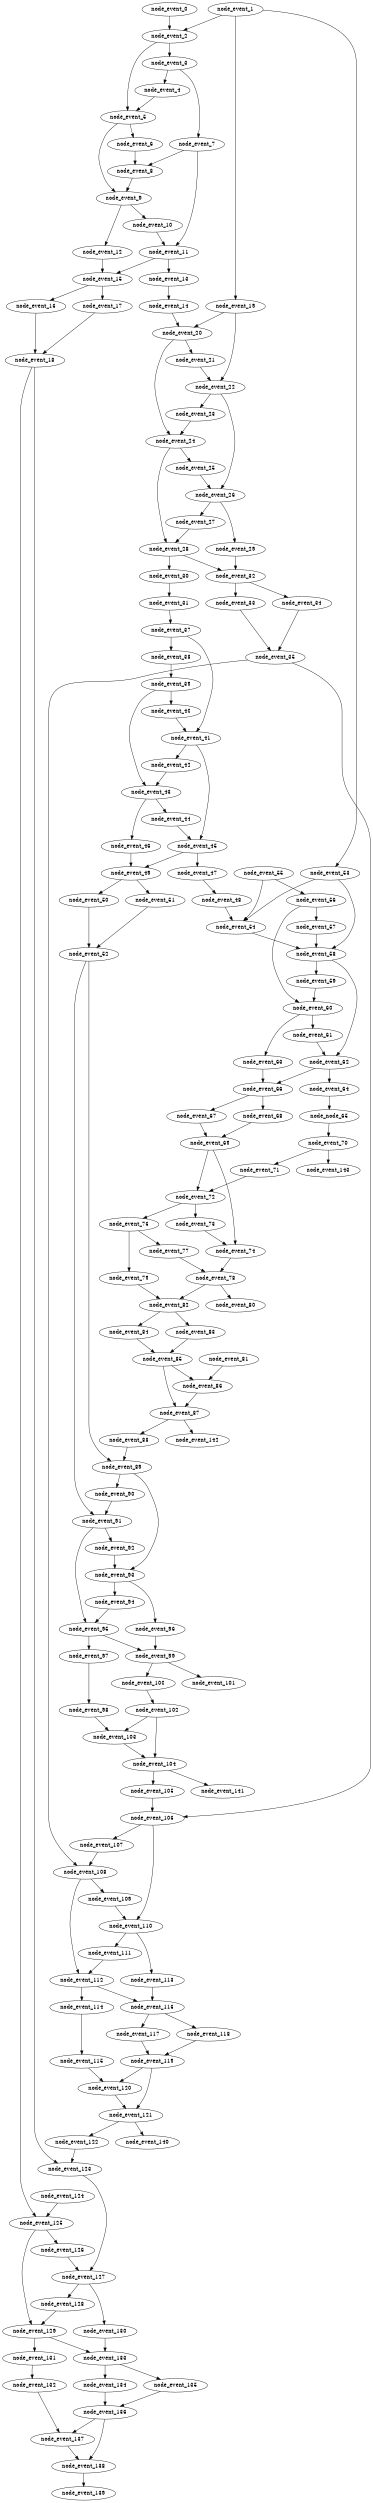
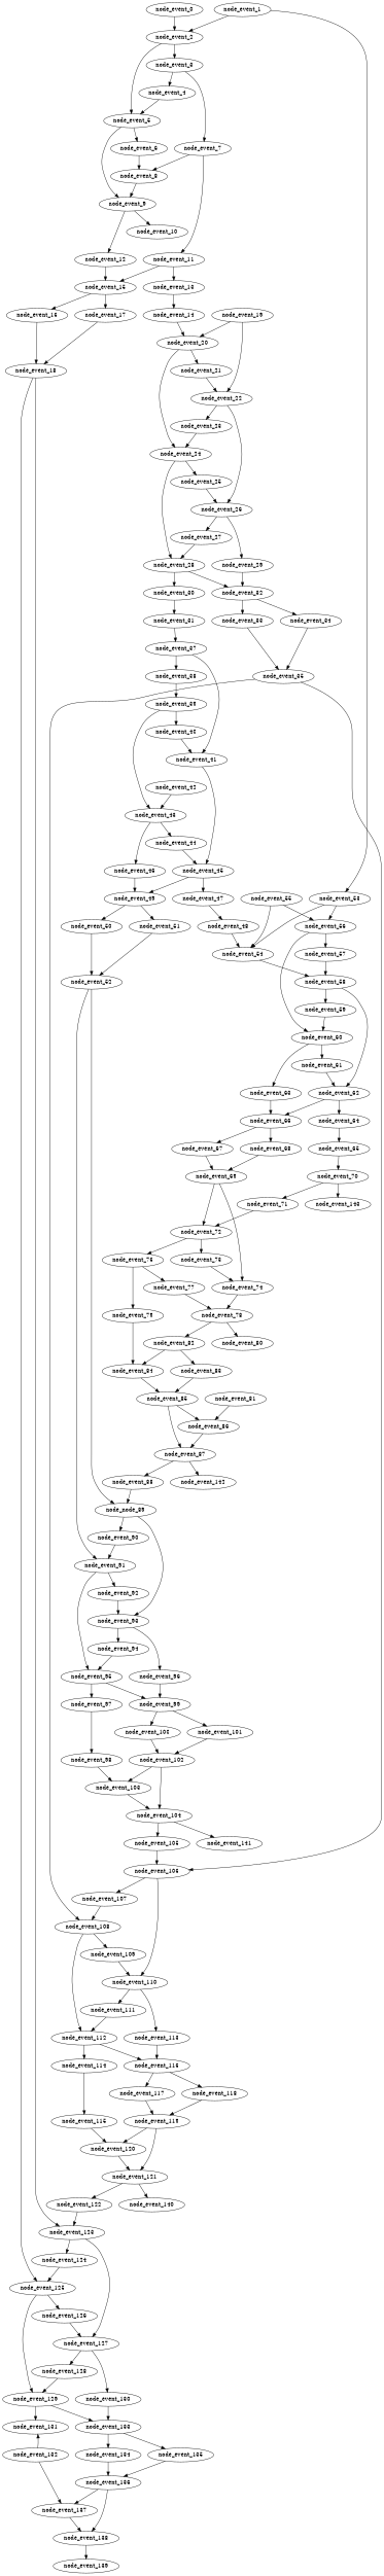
  digraph {
    node [Dependencies=0 Depth=2 EventType="DotQasm.Scheduling.GateEvent" Latency="00:00:00.0010000" Priority=0.003]
    node_event_0 [Depth=1 EventIndex=0 Priority=0.1560000000000001]
    node_event_2 [Dependencies=2 EventIndex=2 EventType="DotQasm.Scheduling.ControlledGateEvent" Latency="00:00:00.0020000" Priority=0.1550000000000001]
    node_event_3 [Dependencies=3 Depth=3 EventIndex=3 EventType="DotQasm.Scheduling.ControlledGateEvent" Latency="00:00:00.0020000" Priority=0.1530000000000001]
    node_event_5 [Dependencies=8 Depth=5 EventIndex=5 EventType="DotQasm.Scheduling.ControlledGateEvent" Latency="00:00:00.0020000" Priority=0.1500000000000001]
    node_event_1 [Depth=1 EventIndex=1 Priority=0.1560000000000001]
    node_event_19 [Dependencies=1 EventIndex=19 EventType="DotQasm.Scheduling.ControlledGateEvent" Latency="00:00:00.0020000" Priority=0.1390000000000001]
    node_event_53 [Dependencies=1 EventIndex=53 EventType="DotQasm.Scheduling.ControlledGateEvent" Latency="00:00:00.0020000" Priority=0.10700000000000008]
    node_event_20 [Dependencies=47 Depth=14 EventIndex=20 EventType="DotQasm.Scheduling.ControlledGateEvent" Latency="00:00:00.0020000" Priority=0.1370000000000001]
    node_event_22 [Dependencies=51 Depth=16 EventIndex=22 EventType="DotQasm.Scheduling.ControlledGateEvent" Latency="00:00:00.0020000" Priority=0.1340000000000001]
    node_event_54 [Dependencies=1349 Depth=36 EventIndex=54 EventType="DotQasm.Scheduling.ControlledGateEvent" Latency="00:00:00.0020000" Priority=0.10500000000000008]
    node_event_56 [Dependencies=1353 Depth=38 EventIndex=56 EventType="DotQasm.Scheduling.ControlledGateEvent" Latency="00:00:00.0020000" Priority=0.10200000000000008]
    node_event_4 [Dependencies=4 Depth=4 EventIndex=4 Priority=0.1510000000000001]
    node_event_7 [Dependencies=14 Depth=7 EventIndex=7 EventType="DotQasm.Scheduling.ControlledGateEvent" Latency="00:00:00.0020000" Priority=0.1470000000000001]
    node_event_6 [Dependencies=9 Depth=6 EventIndex=6 Priority=0.1480000000000001]
    node_event_9 [Dependencies=25 Depth=9 EventIndex=9 EventType="DotQasm.Scheduling.ControlledGateEvent" Latency="00:00:00.0020000" Priority=0.1440000000000001]
    node_event_8 [Dependencies=15 Depth=8 EventIndex=8 Priority=0.1450000000000001]
    node_event_11 [Dependencies=42 Depth=11 EventIndex=11 EventType="DotQasm.Scheduling.ControlledGateEvent" Latency="00:00:00.0020000" Priority=0.1410000000000001]
    node_event_10 [Dependencies=26 Depth=10 EventIndex=10 Priority=0.1420000000000001]
    node_event_12 [Dependencies=26 Depth=10 EventIndex=12 Priority=0.029000000000000012]
    node_event_13 [Dependencies=43 Depth=12 EventIndex=13 Priority=0.1390000000000001]
    node_event_15 [Dependencies=70 Depth=12 EventIndex=15 EventType="DotQasm.Scheduling.ControlledGateEvent" Latency="00:00:00.0020000" Priority=0.02800000000000001]
    node_event_14 [Dependencies=44 Depth=13 EventIndex=14 Priority=0.1380000000000001]
    node_event_16 [Dependencies=71 Depth=13 EventIndex=16 Priority=0.02600000000000001]
    node_event_17 [Dependencies=71 Depth=13 EventIndex=17 Priority=0.02600000000000001]
    node_event_21 [Dependencies=48 Depth=15 EventIndex=21 Priority=0.1350000000000001]
    node_event_24 [Dependencies=101 Depth=18 EventIndex=24 EventType="DotQasm.Scheduling.ControlledGateEvent" Latency="00:00:00.0020000" Priority=0.1310000000000001]
    node_event_18 [Dependencies=144 Depth=14 EventIndex=18 EventType="DotQasm.Scheduling.ControlledGateEvent" Latency="00:00:00.0020000" Priority=0.02500000000000001]
    node_event_123 [Dependencies=510339784 Depth=88 EventIndex=123 EventType="DotQasm.Scheduling.ControlledGateEvent" Latency="00:00:00.0020000" Priority=0.023000000000000007]
    node_event_125 [Dependencies=510339931 Depth=90 EventIndex=125 EventType="DotQasm.Scheduling.ControlledGateEvent" Latency="00:00:00.0020000" Priority=0.020000000000000004]
    node_event_124 [Dependencies=510339785 Depth=89 EventIndex=124 Priority=0.021000000000000005]
    node_event_127 [Dependencies=1020679718 Depth=92 EventIndex=127 EventType="DotQasm.Scheduling.ControlledGateEvent" Latency="00:00:00.0020000" Priority=0.017]
    node_event_126 [Dependencies=510339932 Depth=91 EventIndex=126 Priority=0.018000000000000002]
    node_event_129 [Dependencies=1531019652 Depth=94 EventIndex=129 EventType="DotQasm.Scheduling.ControlledGateEvent" Latency="00:00:00.0020000" Priority=0.014000000000000002]
    node_event_23 [Dependencies=52 Depth=17 EventIndex=23 Priority=0.1320000000000001]
    node_event_26 [Dependencies=155 Depth=20 EventIndex=26 EventType="DotQasm.Scheduling.ControlledGateEvent" Latency="00:00:00.0020000" Priority=0.12800000000000009]
    node_event_25 [Dependencies=102 Depth=19 EventIndex=25 Priority=0.1290000000000001]
    node_event_28 [Dependencies=259 Depth=22 EventIndex=28 EventType="DotQasm.Scheduling.ControlledGateEvent" Latency="00:00:00.0020000" Priority=0.12500000000000008]
    node_event_27 [Dependencies=156 Depth=21 EventIndex=27 Priority=0.12600000000000008]
    node_event_29 [Dependencies=156 Depth=21 EventIndex=29 Priority=0.05000000000000003]
    node_event_30 [Dependencies=260 Depth=23 EventIndex=30 Priority=0.1230000000000001]
    node_event_32 [Dependencies=417 Depth=23 EventIndex=32 EventType="DotQasm.Scheduling.ControlledGateEvent" Latency="00:00:00.0020000" Priority=0.04900000000000003]
    node_event_31 [Dependencies=261 Depth=24 EventIndex=31 Priority=0.1220000000000001]
    node_event_33 [Dependencies=418 Depth=24 EventIndex=33 Priority=0.04700000000000003]
    node_event_34 [Dependencies=418 Depth=24 EventIndex=34 Priority=0.04700000000000003]
    node_event_37 [Dependencies=264 Depth=25 EventIndex=37 EventType="DotQasm.Scheduling.ControlledGateEvent" Latency="00:00:00.0020000" Priority=0.1210000000000001]
    node_event_38 [Dependencies=265 Depth=26 EventIndex=38 Priority=0.11900000000000009]
    node_event_41 [Dependencies=535 Depth=29 EventIndex=41 EventType="DotQasm.Scheduling.ControlledGateEvent" Latency="00:00:00.0020000" Priority=0.11500000000000009]
    node_event_35 [Dependencies=838 Depth=25 EventIndex=35 EventType="DotQasm.Scheduling.ControlledGateEvent" Latency="00:00:00.0020000" Priority=0.04600000000000003]
    node_event_106 [Dependencies=22188165 Depth=75 EventIndex=106 EventType="DotQasm.Scheduling.ControlledGateEvent" Latency="00:00:00.0020000" Priority=0.044000000000000025]
    node_event_108 [Dependencies=22189006 Depth=77 EventIndex=108 EventType="DotQasm.Scheduling.ControlledGateEvent" Latency="00:00:00.0020000" Priority=0.04100000000000002]
    node_event_107 [Dependencies=22188166 Depth=76 EventIndex=107 Priority=0.04200000000000002]
    node_event_110 [Dependencies=44377174 Depth=79 EventIndex=110 EventType="DotQasm.Scheduling.ControlledGateEvent" Latency="00:00:00.0020000" Priority=0.03800000000000002]
    node_event_109 [Dependencies=22189007 Depth=78 EventIndex=109 Priority=0.03900000000000002]
    node_event_112 [Dependencies=66566183 Depth=81 EventIndex=112 EventType="DotQasm.Scheduling.ControlledGateEvent" Latency="00:00:00.0020000" Priority=0.03500000000000002]
    node_event_39 [Dependencies=268 Depth=27 EventIndex=39 EventType="DotQasm.Scheduling.ControlledGateEvent" Latency="00:00:00.0020000" Priority=0.11800000000000009]
    node_event_40 [Dependencies=269 Depth=28 EventIndex=40 Priority=0.11600000000000009]
    node_event_43 [Dependencies=806 Depth=31 EventIndex=43 EventType="DotQasm.Scheduling.ControlledGateEvent" Latency="00:00:00.0020000" Priority=0.11200000000000009]
    node_event_42 [Dependencies=536 Depth=30 EventIndex=42 Priority=0.11300000000000009]
    node_event_45 [Dependencies=1344 Depth=33 EventIndex=45 EventType="DotQasm.Scheduling.ControlledGateEvent" Latency="00:00:00.0020000" Priority=0.10900000000000008]
    node_event_44 [Dependencies=807 Depth=32 EventIndex=44 Priority=0.11000000000000008]
    node_event_46 [Dependencies=807 Depth=32 EventIndex=46 Priority=0.07100000000000005]
    node_event_47 [Dependencies=1345 Depth=34 EventIndex=47 Priority=0.10700000000000008]
    node_event_49 [Dependencies=2153 Depth=34 EventIndex=49 EventType="DotQasm.Scheduling.ControlledGateEvent" Latency="00:00:00.0020000" Priority=0.07000000000000005]
    node_event_48 [Dependencies=1346 Depth=35 EventIndex=48 Priority=0.10600000000000008]
    node_event_50 [Dependencies=2154 Depth=35 EventIndex=50 Priority=0.06800000000000005]
    node_event_51 [Dependencies=2154 Depth=35 EventIndex=51 Priority=0.06800000000000005]
    node_event_58 [Dependencies=2705 Depth=40 EventIndex=58 EventType="DotQasm.Scheduling.ControlledGateEvent" Latency="00:00:00.0020000" Priority=0.09900000000000007]
    node_event_52 [Dependencies=4310 Depth=36 EventIndex=52 EventType="DotQasm.Scheduling.ControlledGateEvent" Latency="00:00:00.0020000" Priority=0.06700000000000005]
-   node_event_89 [Dependencies=962038 Depth=62 EventIndex=89 EventType="DotQasm.Scheduling.ControlledGateEvent" Latency="00:00:00.0020000" Priority=0.06500000000000004]
+   node_event_89 [Dependencies=962038 Depth=62 EventIndex=89 EventType="DotQasm.Scheduling.ControlledGateEvent" Latency="00:00:00.0020000" Priority=0.06500000000000004 label=node_node_89]
    node_event_91 [Dependencies=966351 Depth=64 EventIndex=91 EventType="DotQasm.Scheduling.ControlledGateEvent" Latency="00:00:00.0020000" Priority=0.06200000000000004]
    node_event_90 [Dependencies=962039 Depth=63 EventIndex=90 Priority=0.06300000000000004]
    node_event_93 [Dependencies=1928392 Depth=66 EventIndex=93 EventType="DotQasm.Scheduling.ControlledGateEvent" Latency="00:00:00.0020000" Priority=0.05900000000000004]
    node_event_92 [Dependencies=966352 Depth=65 EventIndex=92 Priority=0.06000000000000004]
    node_event_95 [Dependencies=2894746 Depth=68 EventIndex=95 EventType="DotQasm.Scheduling.ControlledGateEvent" Latency="00:00:00.0020000" Priority=0.056000000000000036]
    node_event_57 [Dependencies=1354 Depth=39 EventIndex=57 Priority=0.10000000000000007]
    node_event_60 [Dependencies=4061 Depth=42 EventIndex=60 EventType="DotQasm.Scheduling.ControlledGateEvent" Latency="00:00:00.0020000" Priority=0.09600000000000007]
    node_event_55 [Dependencies=1350 Depth=37 EventIndex=55 Priority=0.10300000000000008]
    node_event_59 [Dependencies=2706 Depth=41 EventIndex=59 Priority=0.09700000000000007]
    node_event_62 [Dependencies=6769 Depth=44 EventIndex=62 EventType="DotQasm.Scheduling.ControlledGateEvent" Latency="00:00:00.0020000" Priority=0.09300000000000007]
    node_event_61 [Dependencies=4062 Depth=43 EventIndex=61 Priority=0.09400000000000007]
    node_event_63 [Dependencies=4062 Depth=43 EventIndex=63 Priority=0.09200000000000007]
    node_event_64 [Dependencies=6770 Depth=45 EventIndex=64 Priority=0.09100000000000007]
    node_event_66 [Dependencies=10833 Depth=45 EventIndex=66 EventType="DotQasm.Scheduling.ControlledGateEvent" Latency="00:00:00.0020000" Priority=0.09100000000000007]
-   node_event_65 [Dependencies=6771 Depth=46 EventIndex=65 Priority=0.09000000000000007 label=node_node_65]
+   node_event_65 [Dependencies=6771 Depth=46 EventIndex=65 Priority=0.09000000000000007]
    node_event_67 [Dependencies=10834 Depth=46 EventIndex=67 Priority=0.08900000000000007]
    node_event_68 [Dependencies=10834 Depth=46 EventIndex=68 Priority=0.08900000000000007]
    node_event_70 [Dependencies=6772 Depth=47 EventIndex=70 EventType="DotQasm.Scheduling.ControlledGateEvent" Latency="00:00:00.0020000" Priority=0.08900000000000007]
    node_event_71 [Dependencies=6773 Depth=48 EventIndex=71 Priority=0.08700000000000006]
    node_event_143 [Dependencies=6773 Depth=48 EventIndex=143 EventType="DotQasm.Scheduling.MeasurementEvent" Latency="00:00:00.0030000"]
    node_event_69 [Dependencies=21670 Depth=47 EventIndex=69 EventType="DotQasm.Scheduling.ControlledGateEvent" Latency="00:00:00.0020000" Priority=0.08800000000000006]
    node_event_72 [Dependencies=28445 Depth=49 EventIndex=72 EventType="DotQasm.Scheduling.ControlledGateEvent" Latency="00:00:00.0020000" Priority=0.08600000000000006]
    node_event_74 [Dependencies=50118 Depth=51 EventIndex=74 EventType="DotQasm.Scheduling.ControlledGateEvent" Latency="00:00:00.0020000" Priority=0.08300000000000006]
    node_event_73 [Dependencies=28446 Depth=50 EventIndex=73 Priority=0.08400000000000006]
    node_event_76 [Dependencies=78566 Depth=53 EventIndex=76 EventType="DotQasm.Scheduling.ControlledGateEvent" Latency="00:00:00.0020000" Priority=0.08000000000000006]
    node_event_78 [Dependencies=128687 Depth=55 EventIndex=78 EventType="DotQasm.Scheduling.ControlledGateEvent" Latency="00:00:00.0020000" Priority=0.07700000000000005]
    node_event_77 [Dependencies=78567 Depth=54 EventIndex=77 Priority=0.07800000000000006]
    node_event_79 [Dependencies=78567 Depth=54 EventIndex=79 Priority=0.07600000000000005]
    node_event_80 [Dependencies=128688 Depth=56 EventIndex=80 Priority=0.07200000000000005]
    node_event_82 [Dependencies=207256 Depth=56 EventIndex=82 EventType="DotQasm.Scheduling.ControlledGateEvent" Latency="00:00:00.0020000" Priority=0.07500000000000005]
    node_event_83 [Dependencies=207257 Depth=57 EventIndex=83 Priority=0.07300000000000005]
    node_event_84 [Dependencies=207257 Depth=57 EventIndex=84 Priority=0.07300000000000005]
    node_event_81 [Dependencies=128689 Depth=57 EventIndex=81 Priority=0.07100000000000005]
    node_event_86 [Dependencies=543207 Depth=59 EventIndex=86 EventType="DotQasm.Scheduling.ControlledGateEvent" Latency="00:00:00.0020000" Priority=0.07000000000000005]
    node_event_87 [Dependencies=957725 Depth=60 EventIndex=87 EventType="DotQasm.Scheduling.ControlledGateEvent" Latency="00:00:00.0020000" Priority=0.06800000000000005]
    node_event_85 [Dependencies=414516 Depth=58 EventIndex=85 EventType="DotQasm.Scheduling.ControlledGateEvent" Latency="00:00:00.0020000" Priority=0.07200000000000005]
    node_event_88 [Dependencies=957726 Depth=61 EventIndex=88 Priority=0.06600000000000004]
    node_event_142 [Dependencies=957726 Depth=61 EventIndex=142 EventType="DotQasm.Scheduling.MeasurementEvent" Latency="00:00:00.0030000"]
    node_event_94 [Dependencies=1928393 Depth=67 EventIndex=94 Priority=0.05700000000000004]
    node_event_96 [Dependencies=1928393 Depth=67 EventIndex=96 Priority=0.055000000000000035]
    node_event_97 [Dependencies=2894747 Depth=69 EventIndex=97 Priority=0.05100000000000003]
    node_event_99 [Dependencies=4823141 Depth=69 EventIndex=99 EventType="DotQasm.Scheduling.ControlledGateEvent" Latency="00:00:00.0020000" Priority=0.054000000000000034]
    node_event_98 [Dependencies=2894748 Depth=70 EventIndex=98 Priority=0.05000000000000003]
    node_event_100 [Dependencies=4823142 Depth=70 EventIndex=100 Priority=0.05200000000000003]
    node_event_101 [Dependencies=4823142 Depth=70 EventIndex=101 Priority=0.05200000000000003]
    node_event_103 [Dependencies=12541036 Depth=72 EventIndex=103 EventType="DotQasm.Scheduling.ControlledGateEvent" Latency="00:00:00.0020000" Priority=0.04900000000000003]
    node_event_104 [Dependencies=22187324 Depth=73 EventIndex=104 EventType="DotQasm.Scheduling.ControlledGateEvent" Latency="00:00:00.0020000" Priority=0.04700000000000003]
    node_event_102 [Dependencies=9646286 Depth=71 EventIndex=102 EventType="DotQasm.Scheduling.ControlledGateEvent" Latency="00:00:00.0020000" Priority=0.05100000000000003]
    node_event_105 [Dependencies=22187325 Depth=74 EventIndex=105 Priority=0.045000000000000026]
    node_event_141 [Dependencies=22187325 Depth=74 EventIndex=141 EventType="DotQasm.Scheduling.MeasurementEvent" Latency="00:00:00.0030000"]
    node_event_111 [Dependencies=44377175 Depth=80 EventIndex=111 Priority=0.03600000000000002]
    node_event_113 [Dependencies=44377175 Depth=80 EventIndex=113 Priority=0.034000000000000016]
    node_event_114 [Dependencies=66566184 Depth=82 EventIndex=114 Priority=0.030000000000000013]
    node_event_116 [Dependencies=110943360 Depth=82 EventIndex=116 EventType="DotQasm.Scheduling.ControlledGateEvent" Latency="00:00:00.0020000" Priority=0.033000000000000015]
    node_event_115 [Dependencies=66566185 Depth=83 EventIndex=115 Priority=0.029000000000000012]
    node_event_117 [Dependencies=110943361 Depth=83 EventIndex=117 Priority=0.031000000000000014]
    node_event_118 [Dependencies=110943361 Depth=83 EventIndex=118 Priority=0.031000000000000014]
    node_event_120 [Dependencies=288452911 Depth=85 EventIndex=120 EventType="DotQasm.Scheduling.ControlledGateEvent" Latency="00:00:00.0020000" Priority=0.02800000000000001]
    node_event_121 [Dependencies=510339637 Depth=86 EventIndex=121 EventType="DotQasm.Scheduling.ControlledGateEvent" Latency="00:00:00.0020000" Priority=0.02600000000000001]
    node_event_119 [Dependencies=221886724 Depth=84 EventIndex=119 EventType="DotQasm.Scheduling.ControlledGateEvent" Latency="00:00:00.0020000" Priority=0.030000000000000013]
    node_event_122 [Dependencies=510339638 Depth=87 EventIndex=122 Priority=0.024000000000000007]
    node_event_140 [Dependencies=510339638 Depth=87 EventIndex=140 EventType="DotQasm.Scheduling.MeasurementEvent" Latency="00:00:00.0030000"]
    node_event_128 [Dependencies=1020679719 Depth=93 EventIndex=128 Priority=0.015000000000000003]
    node_event_130 [Dependencies=1020679719 Depth=93 EventIndex=130 Priority=0.013000000000000001]
    node_event_131 [Dependencies=1531019653 Depth=95 EventIndex=131 Priority=0.009000000000000001]
    node_event_133 [Dependencies=-1743267923 Depth=95 EventIndex=133 EventType="DotQasm.Scheduling.ControlledGateEvent" Latency="00:00:00.0020000" Priority=0.012000000000000002]
    node_event_132 [Dependencies=1531019654 Depth=96 EventIndex=132 Priority=0.008]
    node_event_134 [Dependencies=-1743267922 Depth=96 EventIndex=134 Priority=0.010000000000000002]
    node_event_135 [Dependencies=-1743267922 Depth=96 EventIndex=135 Priority=0.010000000000000002]
    node_event_137 [Dependencies=-1955516186 Depth=98 EventIndex=137 EventType="DotQasm.Scheduling.ControlledGateEvent" Latency="00:00:00.0020000" Priority=0.007]
    node_event_138 [Dependencies=-1147084730 Depth=99 EventIndex=138 EventType="DotQasm.Scheduling.ControlledGateEvent" Latency="00:00:00.0020000" Priority=0.005]
    node_event_136 [Dependencies=808431454 Depth=97 EventIndex=136 EventType="DotQasm.Scheduling.ControlledGateEvent" Latency="00:00:00.0020000" Priority=0.009000000000000001]
    node_event_139 [Dependencies=-1147084729 Depth=100 EventIndex=139 EventType="DotQasm.Scheduling.MeasurementEvent" Latency="00:00:00.0030000"]
    node_event_0 -> node_event_2
    node_event_2 -> node_event_3
    node_event_2 -> node_event_5
    node_event_3 -> node_event_4
    node_event_3 -> node_event_7
    node_event_5 -> node_event_6
    node_event_5 -> node_event_9
    node_event_1 -> node_event_2
-   node_event_1 -> node_event_19
    node_event_1 -> node_event_53
    node_event_19 -> node_event_20
    node_event_19 -> node_event_22
    node_event_53 -> node_event_54
-   node_event_53 -> node_event_58
+   node_event_53 -> node_event_56
    node_event_20 -> node_event_21
    node_event_20 -> node_event_24
    node_event_22 -> node_event_23
    node_event_22 -> node_event_26
    node_event_54 -> node_event_58
    node_event_56 -> node_event_57
    node_event_56 -> node_event_60
    node_event_4 -> node_event_5
    node_event_7 -> node_event_8
    node_event_7 -> node_event_11
    node_event_6 -> node_event_8
    node_event_9 -> node_event_10
    node_event_9 -> node_event_12
    node_event_8 -> node_event_9
    node_event_11 -> node_event_13
    node_event_11 -> node_event_15
-   node_event_10 -> node_event_11
    node_event_12 -> node_event_15
    node_event_13 -> node_event_14
    node_event_15 -> node_event_16
    node_event_15 -> node_event_17
    node_event_14 -> node_event_20
    node_event_16 -> node_event_18
    node_event_17 -> node_event_18
    node_event_21 -> node_event_22
    node_event_24 -> node_event_25
    node_event_24 -> node_event_28
    node_event_18 -> node_event_123
    node_event_18 -> node_event_125
+   node_event_123 -> node_event_124
    node_event_123 -> node_event_127
    node_event_125 -> node_event_126
    node_event_125 -> node_event_129
    node_event_124 -> node_event_125
    node_event_127 -> node_event_128
    node_event_127 -> node_event_130
    node_event_126 -> node_event_127
    node_event_129 -> node_event_131
    node_event_129 -> node_event_133
    node_event_23 -> node_event_24
    node_event_26 -> node_event_27
    node_event_26 -> node_event_29
    node_event_25 -> node_event_26
    node_event_28 -> node_event_30
    node_event_28 -> node_event_32
    node_event_27 -> node_event_28
    node_event_29 -> node_event_32
    node_event_30 -> node_event_31
    node_event_32 -> node_event_33
    node_event_32 -> node_event_34
    node_event_31 -> node_event_37
    node_event_33 -> node_event_35
    node_event_34 -> node_event_35
    node_event_37 -> node_event_38
    node_event_37 -> node_event_41
    node_event_38 -> node_event_39
-   node_event_41 -> node_event_42
    node_event_41 -> node_event_45
    node_event_35 -> node_event_106
    node_event_35 -> node_event_108
    node_event_106 -> node_event_107
    node_event_106 -> node_event_110
    node_event_108 -> node_event_109
    node_event_108 -> node_event_112
    node_event_107 -> node_event_108
    node_event_110 -> node_event_111
    node_event_110 -> node_event_113
    node_event_109 -> node_event_110
    node_event_112 -> node_event_114
    node_event_112 -> node_event_116
    node_event_39 -> node_event_40
    node_event_39 -> node_event_43
    node_event_40 -> node_event_41
    node_event_43 -> node_event_44
    node_event_43 -> node_event_46
    node_event_42 -> node_event_43
    node_event_45 -> node_event_47
    node_event_45 -> node_event_49
    node_event_44 -> node_event_45
    node_event_46 -> node_event_49
    node_event_47 -> node_event_48
    node_event_49 -> node_event_50
    node_event_49 -> node_event_51
    node_event_48 -> node_event_54
    node_event_50 -> node_event_52
    node_event_51 -> node_event_52
    node_event_58 -> node_event_59
    node_event_58 -> node_event_62
    node_event_52 -> node_event_89
    node_event_52 -> node_event_91
    node_event_89 -> node_event_90
    node_event_89 -> node_event_93
    node_event_91 -> node_event_92
    node_event_91 -> node_event_95
    node_event_90 -> node_event_91
    node_event_93 -> node_event_94
    node_event_93 -> node_event_96
    node_event_92 -> node_event_93
    node_event_95 -> node_event_97
    node_event_95 -> node_event_99
    node_event_57 -> node_event_58
    node_event_60 -> node_event_61
    node_event_60 -> node_event_63
    node_event_55 -> node_event_54
    node_event_55 -> node_event_56
    node_event_59 -> node_event_60
    node_event_62 -> node_event_64
    node_event_62 -> node_event_66
    node_event_61 -> node_event_62
    node_event_63 -> node_event_66
    node_event_64 -> node_event_65
    node_event_66 -> node_event_67
    node_event_66 -> node_event_68
    node_event_65 -> node_event_70
    node_event_67 -> node_event_69
    node_event_68 -> node_event_69
    node_event_70 -> node_event_71
    node_event_70 -> node_event_143
    node_event_71 -> node_event_72
    node_event_69 -> node_event_72
    node_event_69 -> node_event_74
    node_event_72 -> node_event_73
    node_event_72 -> node_event_76
    node_event_74 -> node_event_78
    node_event_73 -> node_event_74
    node_event_76 -> node_event_77
    node_event_76 -> node_event_79
    node_event_78 -> node_event_80
    node_event_78 -> node_event_82
    node_event_77 -> node_event_78
-   node_event_79 -> node_event_82
+   node_event_79 -> node_event_84
    node_event_82 -> node_event_83
    node_event_82 -> node_event_84
    node_event_83 -> node_event_85
    node_event_84 -> node_event_85
    node_event_81 -> node_event_86
    node_event_86 -> node_event_87
    node_event_87 -> node_event_88
    node_event_87 -> node_event_142
    node_event_85 -> node_event_86
    node_event_85 -> node_event_87
    node_event_88 -> node_event_89
    node_event_94 -> node_event_95
    node_event_96 -> node_event_99
    node_event_97 -> node_event_98
    node_event_99 -> node_event_100
    node_event_99 -> node_event_101
    node_event_98 -> node_event_103
    node_event_100 -> node_event_102
+   node_event_101 -> node_event_102
    node_event_103 -> node_event_104
    node_event_104 -> node_event_105
    node_event_104 -> node_event_141
    node_event_102 -> node_event_103
    node_event_102 -> node_event_104
    node_event_105 -> node_event_106
    node_event_111 -> node_event_112
    node_event_113 -> node_event_116
    node_event_114 -> node_event_115
    node_event_116 -> node_event_117
    node_event_116 -> node_event_118
    node_event_115 -> node_event_120
    node_event_117 -> node_event_119
    node_event_118 -> node_event_119
    node_event_120 -> node_event_121
    node_event_121 -> node_event_122
    node_event_121 -> node_event_140
    node_event_119 -> node_event_120
    node_event_119 -> node_event_121
    node_event_122 -> node_event_123
    node_event_128 -> node_event_129
    node_event_130 -> node_event_133
-   node_event_131 -> node_event_132
+   node_event_132 -> node_event_131
    node_event_133 -> node_event_134
    node_event_133 -> node_event_135
    node_event_132 -> node_event_137
    node_event_134 -> node_event_136
    node_event_135 -> node_event_136
    node_event_137 -> node_event_138
    node_event_138 -> node_event_139
    node_event_136 -> node_event_137
    node_event_136 -> node_event_138
  }
